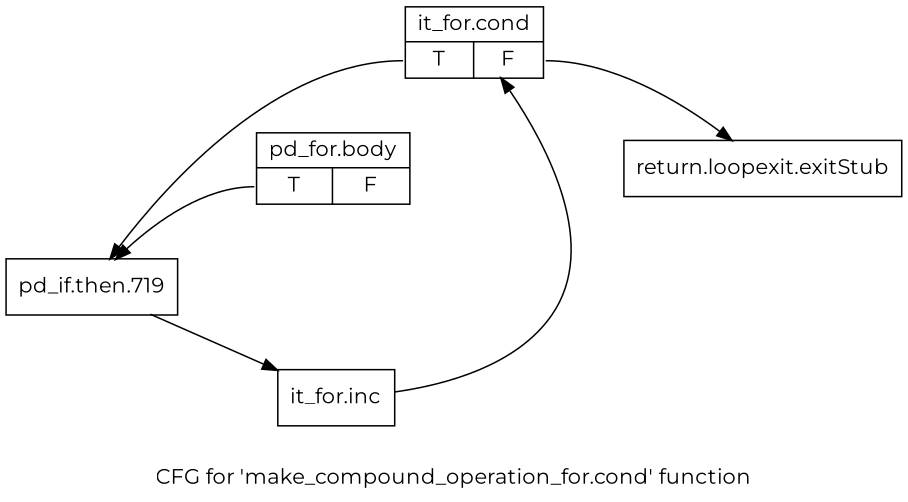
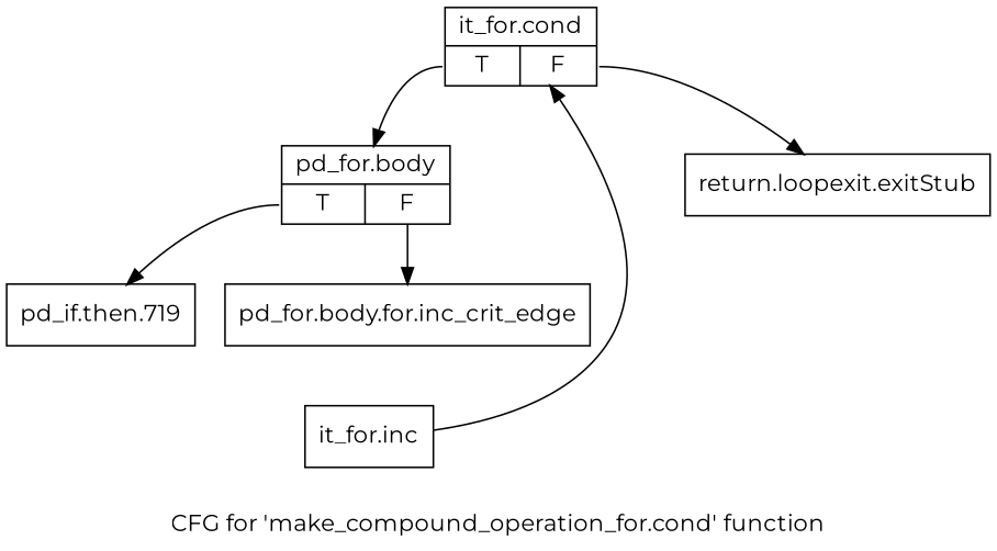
  digraph {
    fontname=Montserrat
    label="CFG for 'make_compound_operation_for.cond' function"
    node [fontname=Montserrat shape=record]
    edge [fontname=Montserrat]
    n1 [label="{it_for.cond|{<s0>T|<s1>F}}"]
    n2 [label="{return.loopexit.exitStub}"]
    n3 [label="{pd_for.body|{<s0>T|<s1>F}}"]
    n4 [label="{pd_if.then.719}"]
+   n5 [label="{pd_for.body.for.inc_crit_edge}"]
    n6 [label="{it_for.inc}"]
    n1 -> n2 [tailport=s1]
-   n1 -> n4 [tailport=s0]
+   n1 -> n3 [tailport=s0]
    n3 -> n4 [tailport=s0]
-   n4 -> n6
+   n3 -> n5 [tailport=s1]
    n6 -> n1
  }
